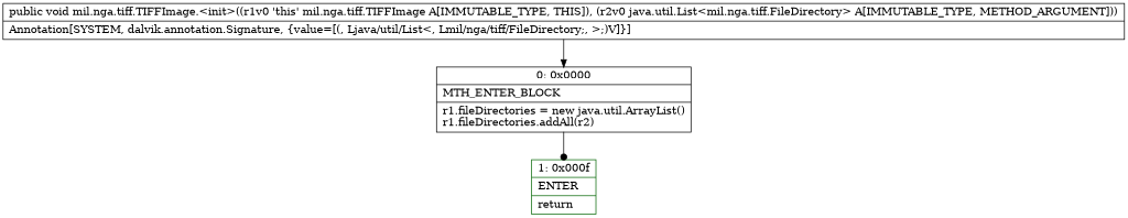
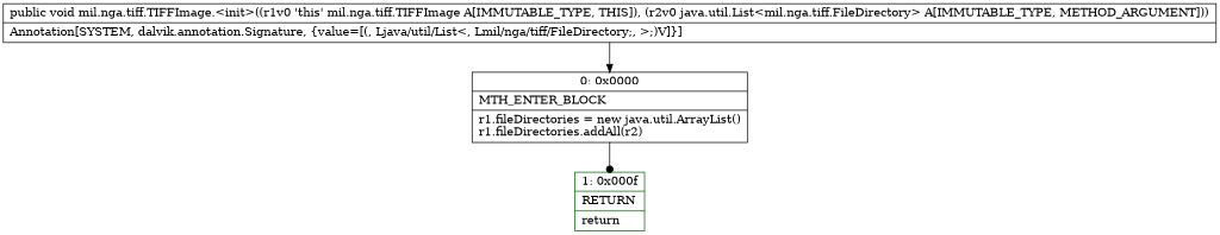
  digraph {
    node [shape=record color=black]
    n1 [label="{0\:\ 0x0000|MTH_ENTER_BLOCK\l|r1.fileDirectories = new java.util.ArrayList()\lr1.fileDirectories.addAll(r2)\l}"]
-   n2 [label="{1\:\ 0x000f|ENTER\l|return\l}" color=darkgreen]
+   n2 [label="{1\:\ 0x000f|RETURN\l|return\l}" color=darkgreen]
    n3 [label="{public void mil.nga.tiff.TIFFImage.\<init\>((r1v0 'this' mil.nga.tiff.TIFFImage A[IMMUTABLE_TYPE, THIS]), (r2v0 java.util.List\<mil.nga.tiff.FileDirectory\> A[IMMUTABLE_TYPE, METHOD_ARGUMENT]))  | Annotation[SYSTEM, dalvik.annotation.Signature, \{value=[(, Ljava\/util\/List\<, Lmil\/nga\/tiff\/FileDirectory;, \>;)V]\}]\l}"]
    n1 -> n2 [arrowhead=dot]
    n3 -> n1 [arrowhead=normal]
  }
